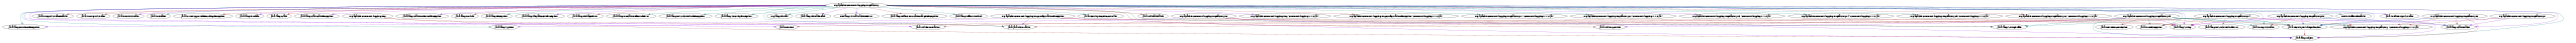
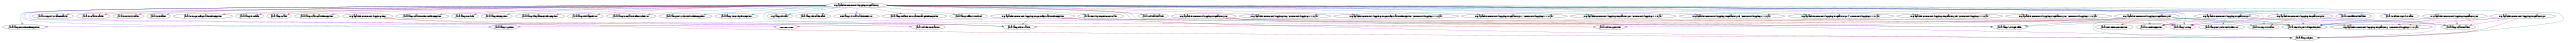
  digraph {
    edge [color=brown]
    "org.apache.commons.logging.Log"
    "java.lang.Object"
-   "java.lang.Throwable" [label="java.java.Throwable"]
+   "java.lang.Throwable"
    "org.apache.commons.logging.LogConfigurationException"
    "java.lang.RuntimeException"
    "java.lang.String"
    "java.lang.StringBuffer"
    "org.apache.commons.logging.LogFactory"
-   "java.io.BufferedReader" [label="net.io.BufferedReader"]
+   "java.io.BufferedReader"
    "java.io.FileOutputStream"
    "java.io.IOException"
    "java.io.InputStream"
    "java.io.InputStreamReader"
-   "java.io.OutputStream"
+   "java.io.OutputStream" [label="java.io.ClassLoader"]
    "java.io.PrintStream"
    "java.io.Reader"
-   "java.io.UnsupportedEncodingException"
+   "java.io.UnsupportedEncodingException" [label="java.io.LogConfigurationException"]
    "java.lang.Boolean"
    "java.lang.Class"
    "java.lang.ClassCastException"
    "java.lang.ClassLoader"
    "java.lang.ClassNotFoundException"
    "java.lang.Double"
    "java.lang.Exception"
    "java.lang.IllegalAccessException"
    "java.lang.LinkageError"
    "java.lang.NoClassDefFoundError"
    "java.lang.NoSuchMethodException"
    "java.lang.SecurityException"
    "java.lang.System"
    n31 [label="org.lang.Thread"]
    "java.lang.ThreadDeath"
    n33 [label="net.lang.VirtualMachineError"]
    "java.lang.reflect.InvocationTargetException"
    "java.lang.reflect.Method"
-   "java.net.URL"
+   "java.net.URL" [label="net.net.URL"]
    "java.security.AccessController"
    "java.security.PrivilegedAction"
    "java.util.Enumeration"
    "java.util.Hashtable"
    "java.util.Properties"
    "org.apache.commons.logging.Log (commons-logging-1.1.2.jar)"
    "org.apache.commons.logging.LogConfigurationException (commons-logging-1.1.2.jar)"
    "org.apache.commons.logging.LogFactory$1 (commons-logging-1.1.2.jar)"
    "org.apache.commons.logging.LogFactory$2 (commons-logging-1.1.2.jar)"
    "org.apache.commons.logging.LogFactory$3 (commons-logging-1.1.2.jar)"
    "org.apache.commons.logging.LogFactory$4 (commons-logging-1.1.2.jar)"
    "org.apache.commons.logging.LogFactory$5 (commons-logging-1.1.2.jar)"
    "org.apache.commons.logging.LogFactory$6 (commons-logging-1.1.2.jar)"
    "org.apache.commons.logging.LogFactory$1"
    "org.apache.commons.logging.LogFactory (commons-logging-1.1.2.jar)"
    "org.apache.commons.logging.LogFactory$2"
    "org.apache.commons.logging.LogFactory$3"
    "org.apache.commons.logging.LogFactory$4"
    "java.lang.NoSuchMethodError"
    "org.apache.commons.logging.LogFactory$5"
    "java.net.URLConnection"
    "org.apache.commons.logging.LogFactory$6"
    "org.apache.commons.logging.Log" -> "java.lang.Object"
    "org.apache.commons.logging.Log" -> "java.lang.Throwable"
    "org.apache.commons.logging.LogConfigurationException" -> "java.lang.Object" [color=purple]
    "org.apache.commons.logging.LogConfigurationException" -> "java.lang.Throwable" [color=purple]
    "org.apache.commons.logging.LogConfigurationException" -> "java.lang.RuntimeException" [color=purple]
    "org.apache.commons.logging.LogConfigurationException" -> "java.lang.String"
    "org.apache.commons.logging.LogConfigurationException" -> "java.lang.StringBuffer"
    "org.apache.commons.logging.LogFactory" -> "java.lang.Object" [color=teal]
    "org.apache.commons.logging.LogFactory" -> "java.lang.Throwable" [color=teal]
    "org.apache.commons.logging.LogFactory" -> "java.lang.RuntimeException" [color=teal]
    "org.apache.commons.logging.LogFactory" -> "java.lang.String" [color=purple]
    "org.apache.commons.logging.LogFactory" -> "java.lang.StringBuffer" [color=teal]
    "org.apache.commons.logging.LogFactory" -> "java.io.BufferedReader" [color=teal]
    "org.apache.commons.logging.LogFactory" -> "java.io.FileOutputStream" [color=purple]
    "org.apache.commons.logging.LogFactory" -> "java.io.IOException" [color=teal]
    "org.apache.commons.logging.LogFactory" -> "java.io.InputStream" [color=teal]
    "org.apache.commons.logging.LogFactory" -> "java.io.InputStreamReader"
    "org.apache.commons.logging.LogFactory" -> "java.io.OutputStream"
    "org.apache.commons.logging.LogFactory" -> "java.io.PrintStream" [color=purple]
    "org.apache.commons.logging.LogFactory" -> "java.io.Reader" [color=teal]
    "org.apache.commons.logging.LogFactory" -> "java.io.UnsupportedEncodingException"
    "org.apache.commons.logging.LogFactory" -> "java.lang.Boolean" [color=purple]
    "org.apache.commons.logging.LogFactory" -> "java.lang.Class"
    "org.apache.commons.logging.LogFactory" -> "java.lang.ClassCastException" [color=purple]
-   "org.apache.commons.logging.LogFactory" -> "java.lang.ClassLoader" [color=purple]
+   "org.apache.commons.logging.LogFactory" -> "org.apache.commons.logging.LogFactory$3" [color=purple]
    "org.apache.commons.logging.LogFactory" -> "java.lang.ClassNotFoundException" [color=purple]
    "org.apache.commons.logging.LogFactory" -> "java.lang.Double"
    "org.apache.commons.logging.LogFactory" -> "java.lang.Exception" [color=teal]
    "org.apache.commons.logging.LogFactory" -> "java.lang.IllegalAccessException" [color=purple]
    "org.apache.commons.logging.LogFactory" -> "java.lang.LinkageError"
    "org.apache.commons.logging.LogFactory" -> "java.lang.NoClassDefFoundError" [color=teal]
    "org.apache.commons.logging.LogFactory" -> "java.lang.NoSuchMethodException" [color=teal]
    "org.apache.commons.logging.LogFactory" -> "java.lang.SecurityException" [color=teal]
    "org.apache.commons.logging.LogFactory" -> "java.lang.System" [color=teal]
    "org.apache.commons.logging.LogFactory" -> n31 [color=teal]
    "org.apache.commons.logging.LogFactory" -> "java.lang.ThreadDeath" [color=purple]
    "org.apache.commons.logging.LogFactory" -> n33 [color=purple]
    "org.apache.commons.logging.LogFactory" -> "java.lang.reflect.InvocationTargetException"
    "org.apache.commons.logging.LogFactory" -> "java.lang.reflect.Method" [color=teal]
    "org.apache.commons.logging.LogFactory" -> "java.net.URL" [color=purple]
    "org.apache.commons.logging.LogFactory" -> "java.security.AccessController" [color=teal]
    "org.apache.commons.logging.LogFactory" -> "java.security.PrivilegedAction" [color=teal]
    "org.apache.commons.logging.LogFactory" -> "java.util.Enumeration" [color=purple]
    "org.apache.commons.logging.LogFactory" -> "java.util.Hashtable"
    "org.apache.commons.logging.LogFactory" -> "java.util.Properties"
    "org.apache.commons.logging.LogFactory" -> "org.apache.commons.logging.Log (commons-logging-1.1.2.jar)" [color=purple]
    "org.apache.commons.logging.LogFactory" -> "org.apache.commons.logging.LogConfigurationException (commons-logging-1.1.2.jar)"
    "org.apache.commons.logging.LogFactory" -> "org.apache.commons.logging.LogFactory$1 (commons-logging-1.1.2.jar)" [color=teal]
    "org.apache.commons.logging.LogFactory" -> "org.apache.commons.logging.LogFactory$2 (commons-logging-1.1.2.jar)" [color=teal]
    "org.apache.commons.logging.LogFactory" -> "org.apache.commons.logging.LogFactory$3 (commons-logging-1.1.2.jar)" [color=purple]
    "org.apache.commons.logging.LogFactory" -> "org.apache.commons.logging.LogFactory$4 (commons-logging-1.1.2.jar)" [color=teal]
    "org.apache.commons.logging.LogFactory" -> "org.apache.commons.logging.LogFactory$5 (commons-logging-1.1.2.jar)" [color=teal]
    "org.apache.commons.logging.LogFactory" -> "org.apache.commons.logging.LogFactory$6 (commons-logging-1.1.2.jar)"
-   "java.security.PrivilegedAction" -> "java.lang.Object"
+   "org.apache.commons.logging.LogFactory$1" -> "java.lang.Object"
    "org.apache.commons.logging.LogFactory$1" -> "java.lang.ClassLoader" [color=purple]
    "org.apache.commons.logging.LogFactory$1" -> "java.security.PrivilegedAction" [color=purple]
    "org.apache.commons.logging.LogFactory$1" -> "org.apache.commons.logging.LogFactory (commons-logging-1.1.2.jar)"
    "org.apache.commons.logging.LogFactory$2" -> "java.lang.Object"
    "org.apache.commons.logging.LogFactory$2" -> "java.lang.String" [color=purple]
    "org.apache.commons.logging.LogFactory$2" -> "java.lang.ClassLoader"
    "org.apache.commons.logging.LogFactory$2" -> "java.security.PrivilegedAction" [color=teal]
    "org.apache.commons.logging.LogFactory$2" -> "org.apache.commons.logging.LogFactory (commons-logging-1.1.2.jar)"
    "org.apache.commons.logging.LogFactory$3" -> "java.lang.Object" [color=purple]
    "org.apache.commons.logging.LogFactory$3" -> "java.lang.String" [color=purple]
    "org.apache.commons.logging.LogFactory$3" -> "java.io.InputStream"
    "org.apache.commons.logging.LogFactory$3" -> "java.lang.ClassLoader" [color=teal]
    "org.apache.commons.logging.LogFactory$3" -> "java.security.PrivilegedAction" [color=purple]
    "org.apache.commons.logging.LogFactory$4" -> "java.lang.Throwable"
    "org.apache.commons.logging.LogFactory$4" -> "java.lang.String"
    "org.apache.commons.logging.LogFactory$4" -> "java.lang.StringBuffer" [color=teal]
    "org.apache.commons.logging.LogFactory$4" -> "java.io.IOException"
    "org.apache.commons.logging.LogFactory$4" -> "java.lang.ClassLoader" [color=purple]
    "org.apache.commons.logging.LogFactory$4" -> "java.security.PrivilegedAction" [color=teal]
-   "org.apache.commons.logging.LogFactory$4" -> "java.util.Enumeration"
    "org.apache.commons.logging.LogFactory$4" -> "org.apache.commons.logging.LogFactory (commons-logging-1.1.2.jar)"
    "org.apache.commons.logging.LogFactory$4" -> "java.lang.NoSuchMethodError"
    "org.apache.commons.logging.LogFactory$5" -> "java.lang.Object" [color=teal]
    "org.apache.commons.logging.LogFactory$5" -> "java.lang.String" [color=purple]
    "org.apache.commons.logging.LogFactory$5" -> "java.lang.StringBuffer" [color=teal]
    "org.apache.commons.logging.LogFactory$5" -> "java.io.IOException" [color=teal]
    "org.apache.commons.logging.LogFactory$5" -> "java.io.InputStream" [color=teal]
    "org.apache.commons.logging.LogFactory$5" -> "java.net.URL"
    "org.apache.commons.logging.LogFactory$5" -> "java.security.PrivilegedAction" [color=teal]
    "org.apache.commons.logging.LogFactory$5" -> "java.util.Properties" [color=purple]
    "org.apache.commons.logging.LogFactory$5" -> "org.apache.commons.logging.LogFactory (commons-logging-1.1.2.jar)" [color=teal]
    "org.apache.commons.logging.LogFactory$5" -> "java.net.URLConnection"
    "org.apache.commons.logging.LogFactory$6" -> "java.lang.Object" [color=purple]
    "org.apache.commons.logging.LogFactory$6" -> "java.lang.String"
    "org.apache.commons.logging.LogFactory$6" -> "java.lang.System" [color=purple]
    "org.apache.commons.logging.LogFactory$6" -> "java.security.PrivilegedAction"
  }
